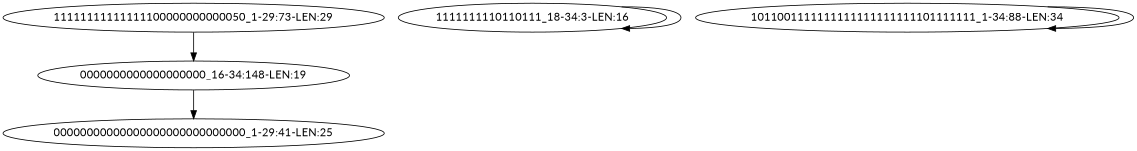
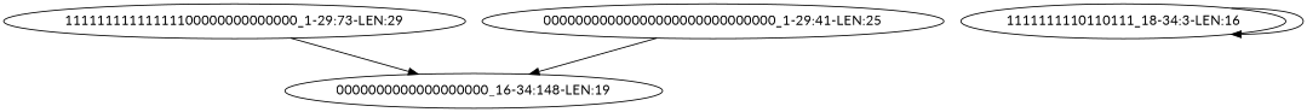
  digraph {
    fontname=Lato
    node [fontname=Lato]
    edge [fontname=Lato]
-   "11111111111111100000000000000_1-29:73-LEN:29" [label="11111111111111100000000000050_1-29:73-LEN:29"]
+   "11111111111111100000000000000_1-29:73-LEN:29"
    "0000000000000000000_16-34:148-LEN:19"
    n3 [label="00000000000000000000000000000_1-29:41-LEN:25"]
    "1111111110110111_18-34:3-LEN:16"
-   "1011001111111111111111111101111111_1-34:88-LEN:34"
    "11111111111111100000000000000_1-29:73-LEN:29" -> "0000000000000000000_16-34:148-LEN:19"
-   "0000000000000000000_16-34:148-LEN:19" -> n3
+   n3 -> "0000000000000000000_16-34:148-LEN:19"
    "1111111110110111_18-34:3-LEN:16" -> "1111111110110111_18-34:3-LEN:16"
-   "1011001111111111111111111101111111_1-34:88-LEN:34" -> "1011001111111111111111111101111111_1-34:88-LEN:34"
  }
